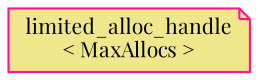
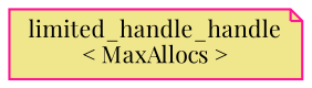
  digraph {
    rankdir=LR
    fontname="Playfair Display"
-   n1 [color=deeppink fillcolor=khaki fontname="Playfair Display" fontsize=10 height=0.2 label="limited_alloc_handle\l\< MaxAllocs \>" shape=note style=filled width=0.4]
+   n1 [color=deeppink fillcolor=khaki fontname="Playfair Display" fontsize=10 height=0.2 label="limited_handle_handle\l\< MaxAllocs \>" shape=note style=filled width=0.4]
  }
